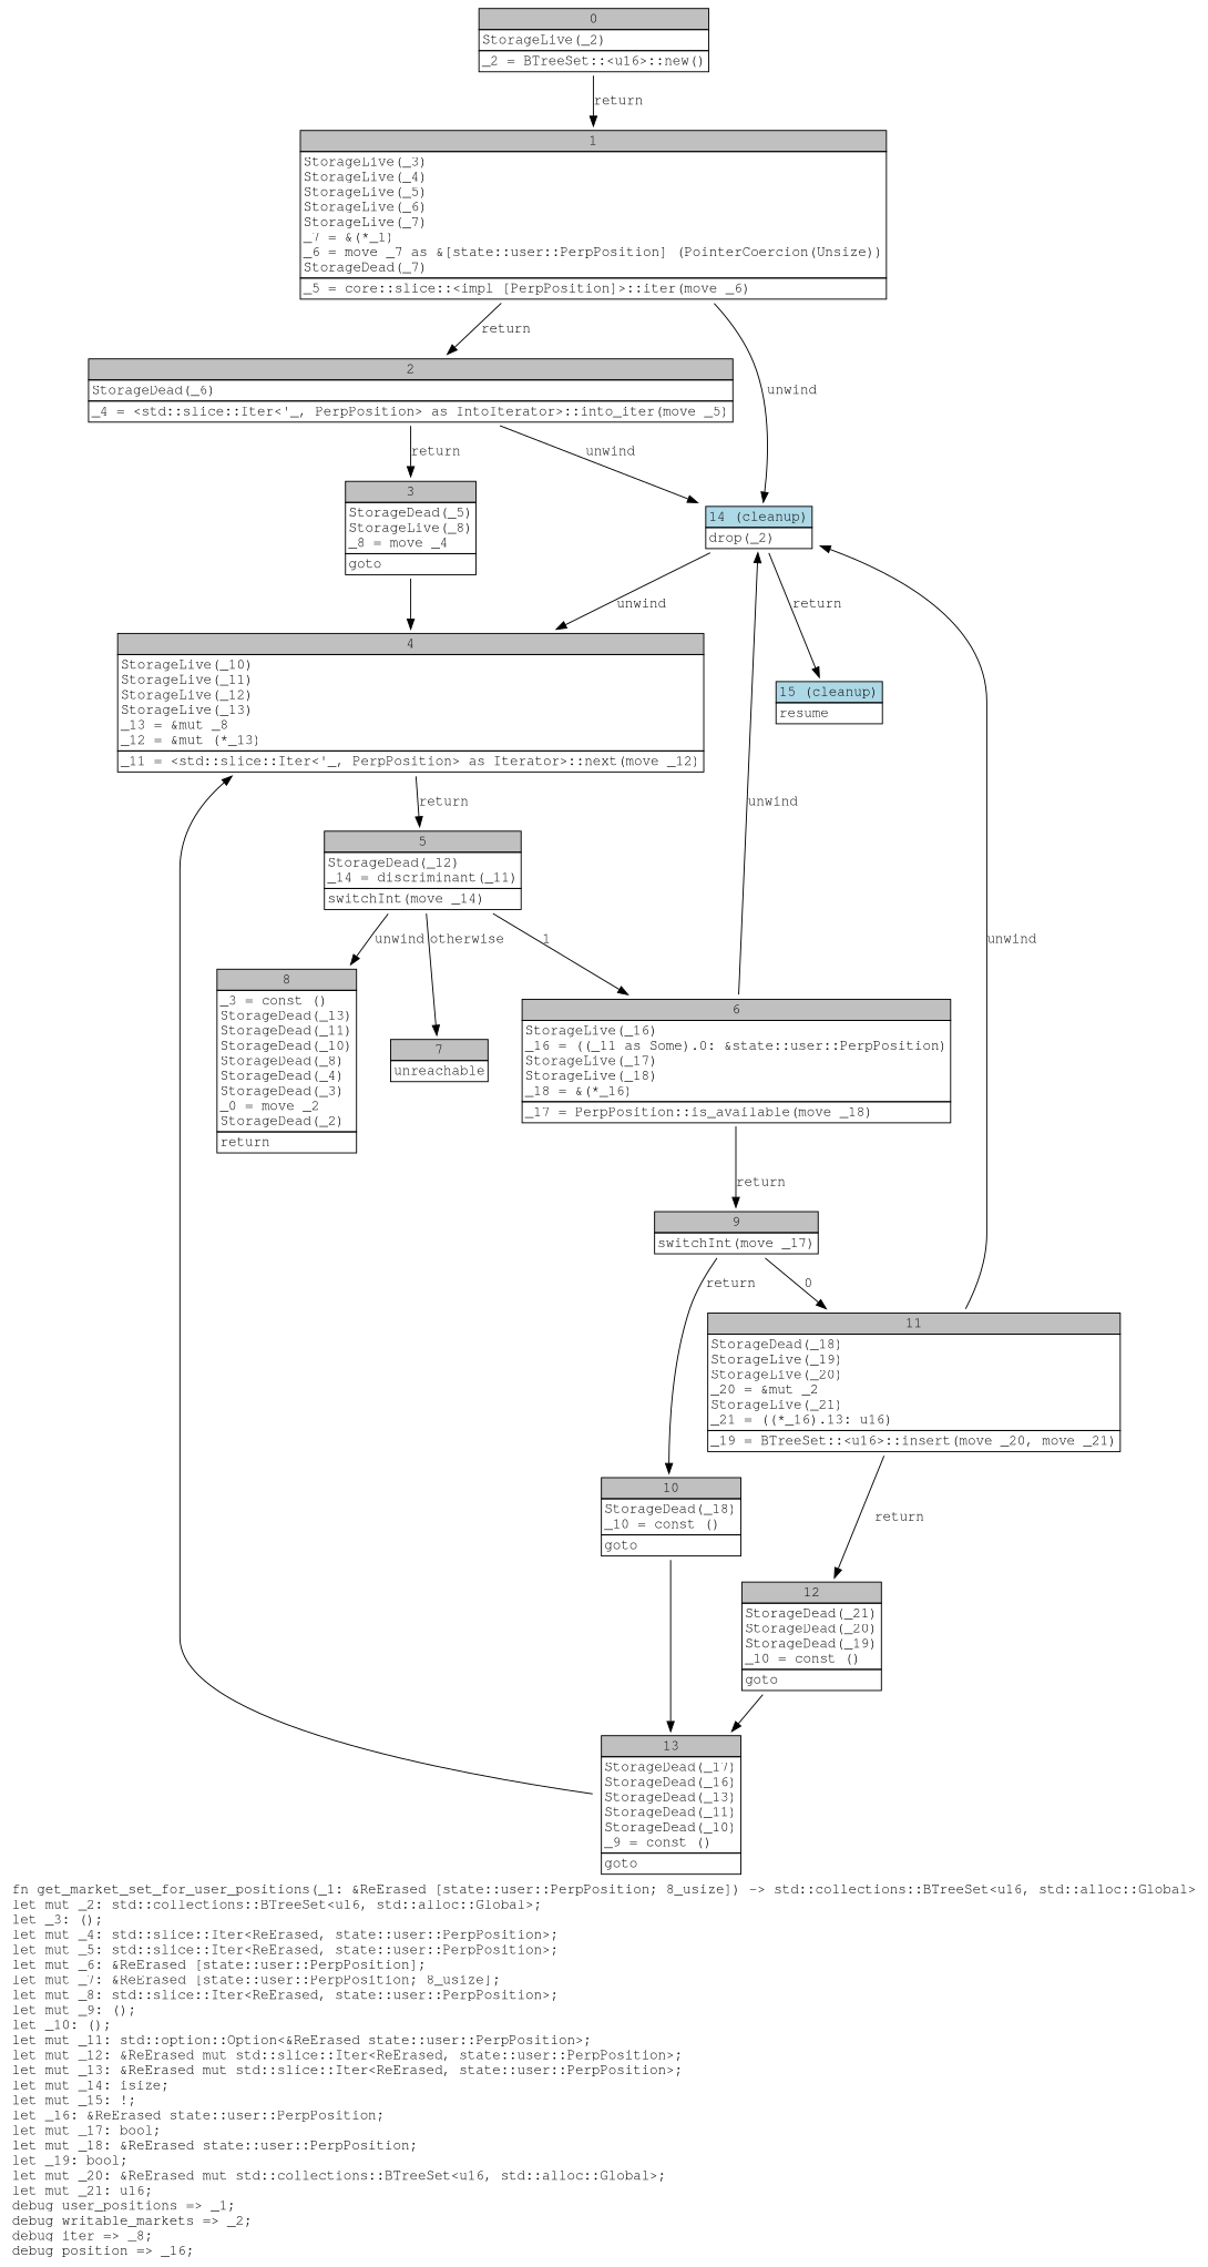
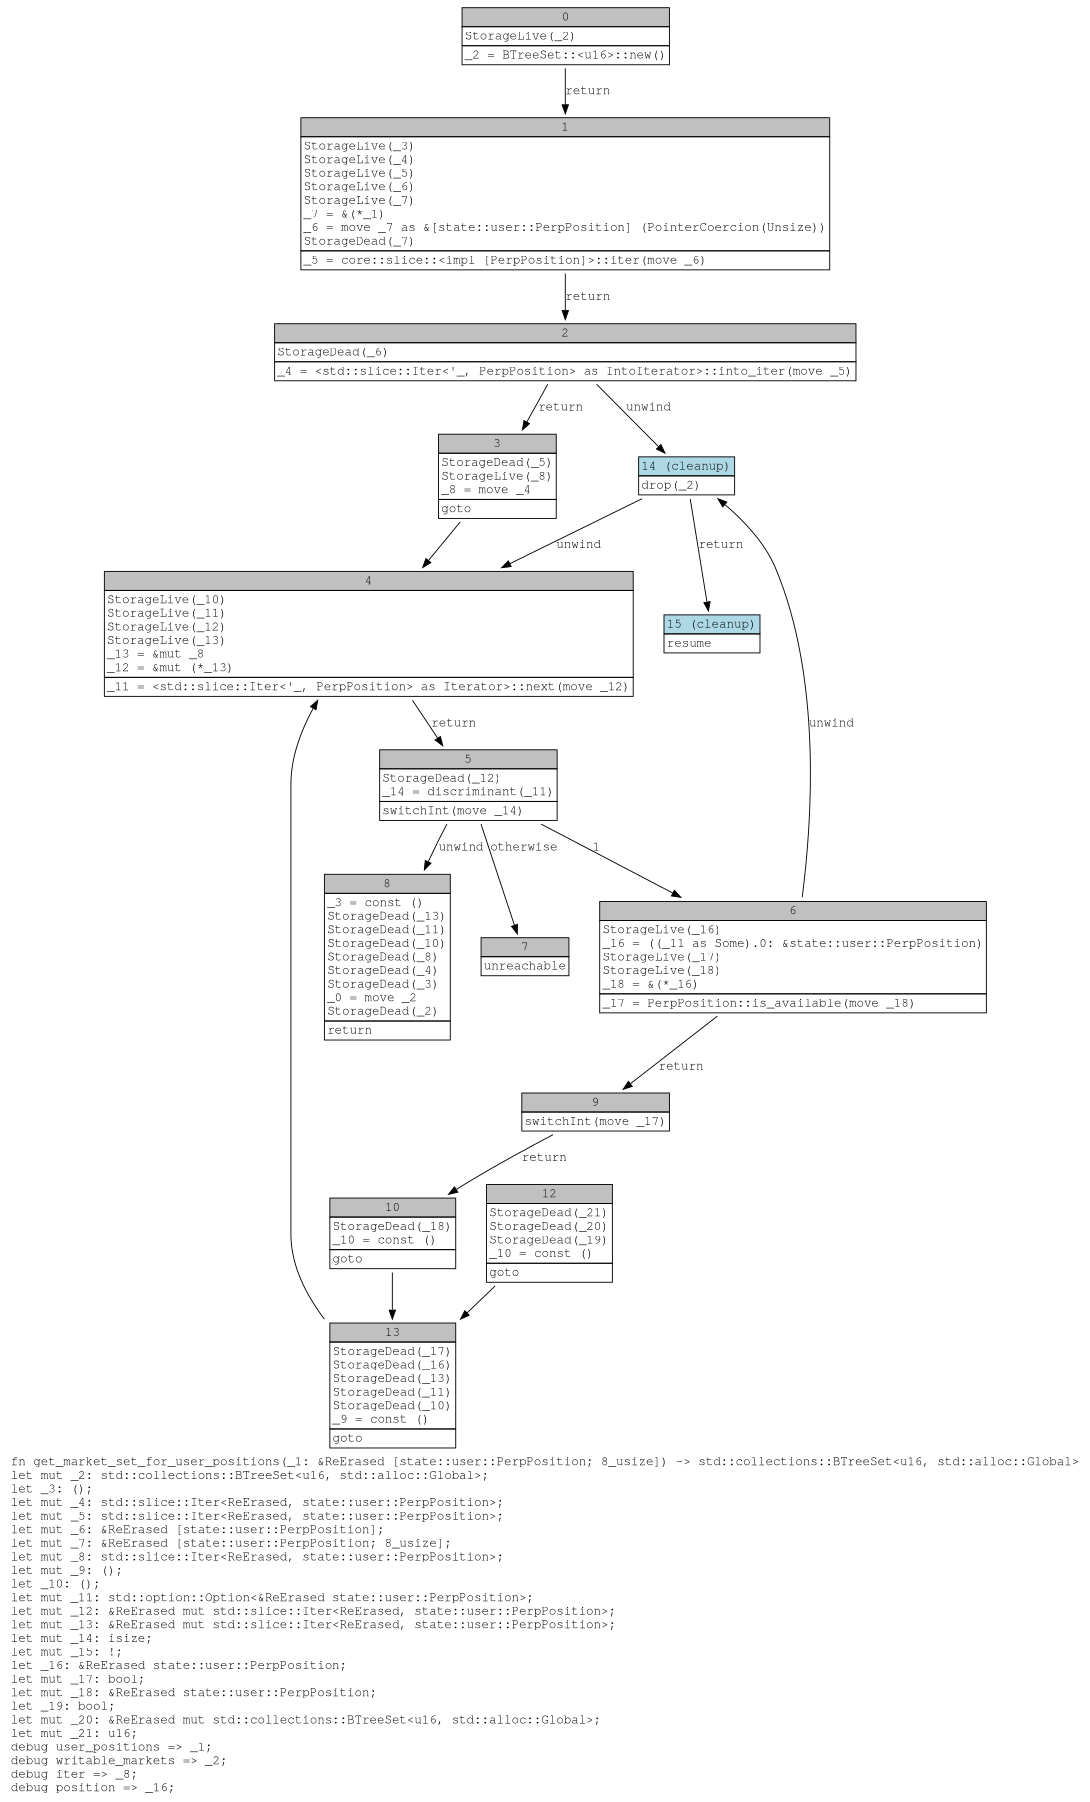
  digraph {
    fontname="Courier, monospace"
    label=<fn get_market_set_for_user_positions(_1: &amp;ReErased [state::user::PerpPosition; 8_usize]) -&gt; std::collections::BTreeSet&lt;u16, std::alloc::Global&gt;<br align="left"/>let mut _2: std::collections::BTreeSet&lt;u16, std::alloc::Global&gt;;<br align="left"/>let _3: ();<br align="left"/>let mut _4: std::slice::Iter&lt;ReErased, state::user::PerpPosition&gt;;<br align="left"/>let mut _5: std::slice::Iter&lt;ReErased, state::user::PerpPosition&gt;;<br align="left"/>let mut _6: &amp;ReErased [state::user::PerpPosition];<br align="left"/>let mut _7: &amp;ReErased [state::user::PerpPosition; 8_usize];<br align="left"/>let mut _8: std::slice::Iter&lt;ReErased, state::user::PerpPosition&gt;;<br align="left"/>let mut _9: ();<br align="left"/>let _10: ();<br align="left"/>let mut _11: std::option::Option&lt;&amp;ReErased state::user::PerpPosition&gt;;<br align="left"/>let mut _12: &amp;ReErased mut std::slice::Iter&lt;ReErased, state::user::PerpPosition&gt;;<br align="left"/>let mut _13: &amp;ReErased mut std::slice::Iter&lt;ReErased, state::user::PerpPosition&gt;;<br align="left"/>let mut _14: isize;<br align="left"/>let mut _15: !;<br align="left"/>let _16: &amp;ReErased state::user::PerpPosition;<br align="left"/>let mut _17: bool;<br align="left"/>let mut _18: &amp;ReErased state::user::PerpPosition;<br align="left"/>let _19: bool;<br align="left"/>let mut _20: &amp;ReErased mut std::collections::BTreeSet&lt;u16, std::alloc::Global&gt;;<br align="left"/>let mut _21: u16;<br align="left"/>debug user_positions =&gt; _1;<br align="left"/>debug writable_markets =&gt; _2;<br align="left"/>debug iter =&gt; _8;<br align="left"/>debug position =&gt; _16;<br align="left"/>>
    node [fontname="Courier, monospace" shape=none]
    edge [fontname="Courier, monospace"]
    n1 [label=<<table border="0" cellborder="1" cellspacing="0"><tr><td bgcolor="gray" align="center" colspan="1">0</td></tr><tr><td align="left" balign="left">StorageLive(_2)<br/></td></tr><tr><td align="left">_2 = BTreeSet::&lt;u16&gt;::new()</td></tr></table>>]
    n2 [label=<<table border="0" cellborder="1" cellspacing="0"><tr><td bgcolor="gray" align="center" colspan="1">1</td></tr><tr><td align="left" balign="left">StorageLive(_3)<br/>StorageLive(_4)<br/>StorageLive(_5)<br/>StorageLive(_6)<br/>StorageLive(_7)<br/>_7 = &amp;(*_1)<br/>_6 = move _7 as &amp;[state::user::PerpPosition] (PointerCoercion(Unsize))<br/>StorageDead(_7)<br/></td></tr><tr><td align="left">_5 = core::slice::&lt;impl [PerpPosition]&gt;::iter(move _6)</td></tr></table>>]
    n3 [label=<<table border="0" cellborder="1" cellspacing="0"><tr><td bgcolor="gray" align="center" colspan="1">2</td></tr><tr><td align="left" balign="left">StorageDead(_6)<br/></td></tr><tr><td align="left">_4 = &lt;std::slice::Iter&lt;'_, PerpPosition&gt; as IntoIterator&gt;::into_iter(move _5)</td></tr></table>>]
    n4 [label=<<table border="0" cellborder="1" cellspacing="0"><tr><td bgcolor="lightblue" align="center" colspan="1">14 (cleanup)</td></tr><tr><td align="left">drop(_2)</td></tr></table>>]
    n5 [label=<<table border="0" cellborder="1" cellspacing="0"><tr><td bgcolor="gray" align="center" colspan="1">3</td></tr><tr><td align="left" balign="left">StorageDead(_5)<br/>StorageLive(_8)<br/>_8 = move _4<br/></td></tr><tr><td align="left">goto</td></tr></table>>]
    n6 [label=<<table border="0" cellborder="1" cellspacing="0"><tr><td bgcolor="gray" align="center" colspan="1">4</td></tr><tr><td align="left" balign="left">StorageLive(_10)<br/>StorageLive(_11)<br/>StorageLive(_12)<br/>StorageLive(_13)<br/>_13 = &amp;mut _8<br/>_12 = &amp;mut (*_13)<br/></td></tr><tr><td align="left">_11 = &lt;std::slice::Iter&lt;'_, PerpPosition&gt; as Iterator&gt;::next(move _12)</td></tr></table>>]
    n7 [label=<<table border="0" cellborder="1" cellspacing="0"><tr><td bgcolor="lightblue" align="center" colspan="1">15 (cleanup)</td></tr><tr><td align="left">resume</td></tr></table>>]
    n8 [label=<<table border="0" cellborder="1" cellspacing="0"><tr><td bgcolor="gray" align="center" colspan="1">5</td></tr><tr><td align="left" balign="left">StorageDead(_12)<br/>_14 = discriminant(_11)<br/></td></tr><tr><td align="left">switchInt(move _14)</td></tr></table>>]
    n9 [label=<<table border="0" cellborder="1" cellspacing="0"><tr><td bgcolor="gray" align="center" colspan="1">6</td></tr><tr><td align="left" balign="left">StorageLive(_16)<br/>_16 = ((_11 as Some).0: &amp;state::user::PerpPosition)<br/>StorageLive(_17)<br/>StorageLive(_18)<br/>_18 = &amp;(*_16)<br/></td></tr><tr><td align="left">_17 = PerpPosition::is_available(move _18)</td></tr></table>>]
    n10 [label=<<table border="0" cellborder="1" cellspacing="0"><tr><td bgcolor="gray" align="center" colspan="1">7</td></tr><tr><td align="left">unreachable</td></tr></table>>]
    n11 [label=<<table border="0" cellborder="1" cellspacing="0"><tr><td bgcolor="gray" align="center" colspan="1">8</td></tr><tr><td align="left" balign="left">_3 = const ()<br/>StorageDead(_13)<br/>StorageDead(_11)<br/>StorageDead(_10)<br/>StorageDead(_8)<br/>StorageDead(_4)<br/>StorageDead(_3)<br/>_0 = move _2<br/>StorageDead(_2)<br/></td></tr><tr><td align="left">return</td></tr></table>>]
    n12 [label=<<table border="0" cellborder="1" cellspacing="0"><tr><td bgcolor="gray" align="center" colspan="1">9</td></tr><tr><td align="left">switchInt(move _17)</td></tr></table>>]
    n13 [label=<<table border="0" cellborder="1" cellspacing="0"><tr><td bgcolor="gray" align="center" colspan="1">10</td></tr><tr><td align="left" balign="left">StorageDead(_18)<br/>_10 = const ()<br/></td></tr><tr><td align="left">goto</td></tr></table>>]
-   n14 [label=<<table border="0" cellborder="1" cellspacing="0"><tr><td bgcolor="gray" align="center" colspan="1">11</td></tr><tr><td align="left" balign="left">StorageDead(_18)<br/>StorageLive(_19)<br/>StorageLive(_20)<br/>_20 = &amp;mut _2<br/>StorageLive(_21)<br/>_21 = ((*_16).13: u16)<br/></td></tr><tr><td align="left">_19 = BTreeSet::&lt;u16&gt;::insert(move _20, move _21)</td></tr></table>>]
    n15 [label=<<table border="0" cellborder="1" cellspacing="0"><tr><td bgcolor="gray" align="center" colspan="1">13</td></tr><tr><td align="left" balign="left">StorageDead(_17)<br/>StorageDead(_16)<br/>StorageDead(_13)<br/>StorageDead(_11)<br/>StorageDead(_10)<br/>_9 = const ()<br/></td></tr><tr><td align="left">goto</td></tr></table>>]
    n16 [label=<<table border="0" cellborder="1" cellspacing="0"><tr><td bgcolor="gray" align="center" colspan="1">12</td></tr><tr><td align="left" balign="left">StorageDead(_21)<br/>StorageDead(_20)<br/>StorageDead(_19)<br/>_10 = const ()<br/></td></tr><tr><td align="left">goto</td></tr></table>>]
    n1 -> n2 [label=return]
    n2 -> n3 [label=return]
-   n2 -> n4 [label=unwind]
    n3 -> n4 [label=unwind]
    n3 -> n5 [label=return]
    n4 -> n6 [label=unwind]
    n4 -> n7 [label=return]
    n5 -> n6
    n6 -> n8 [label=return]
    n8 -> n9 [label=1]
    n8 -> n10 [label=otherwise]
    n8 -> n11 [label=unwind]
    n9 -> n4 [label=unwind]
    n9 -> n12 [label=return]
    n12 -> n13 [label=return]
-   n12 -> n14 [label=0]
    n13 -> n15
-   n14 -> n4 [label=unwind]
-   n14 -> n16 [label=return]
    n15 -> n6
    n16 -> n15
  }
